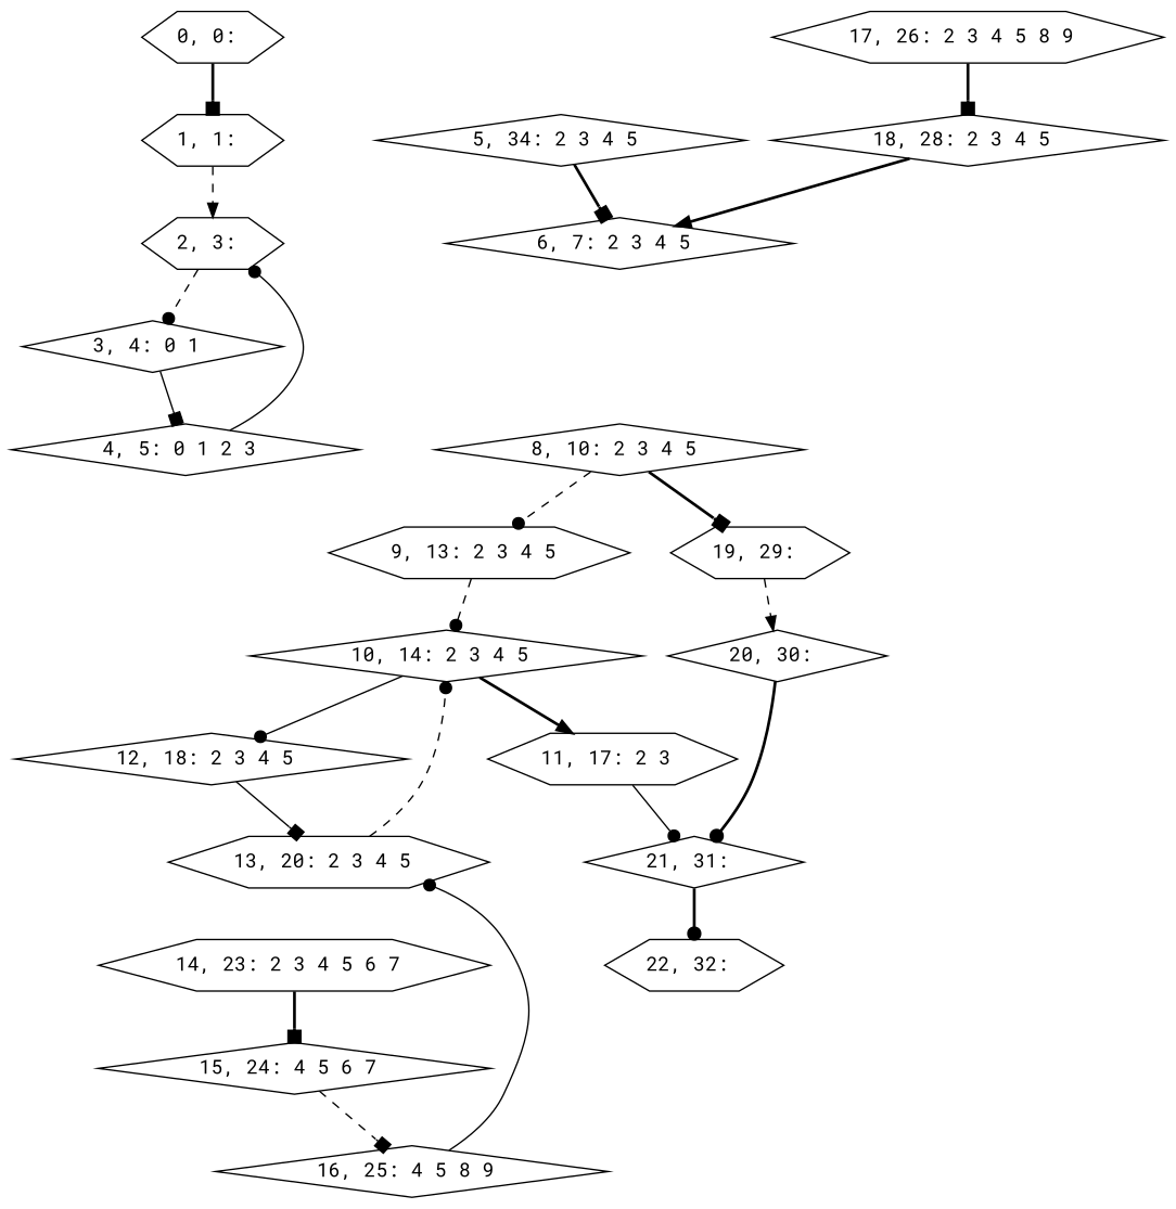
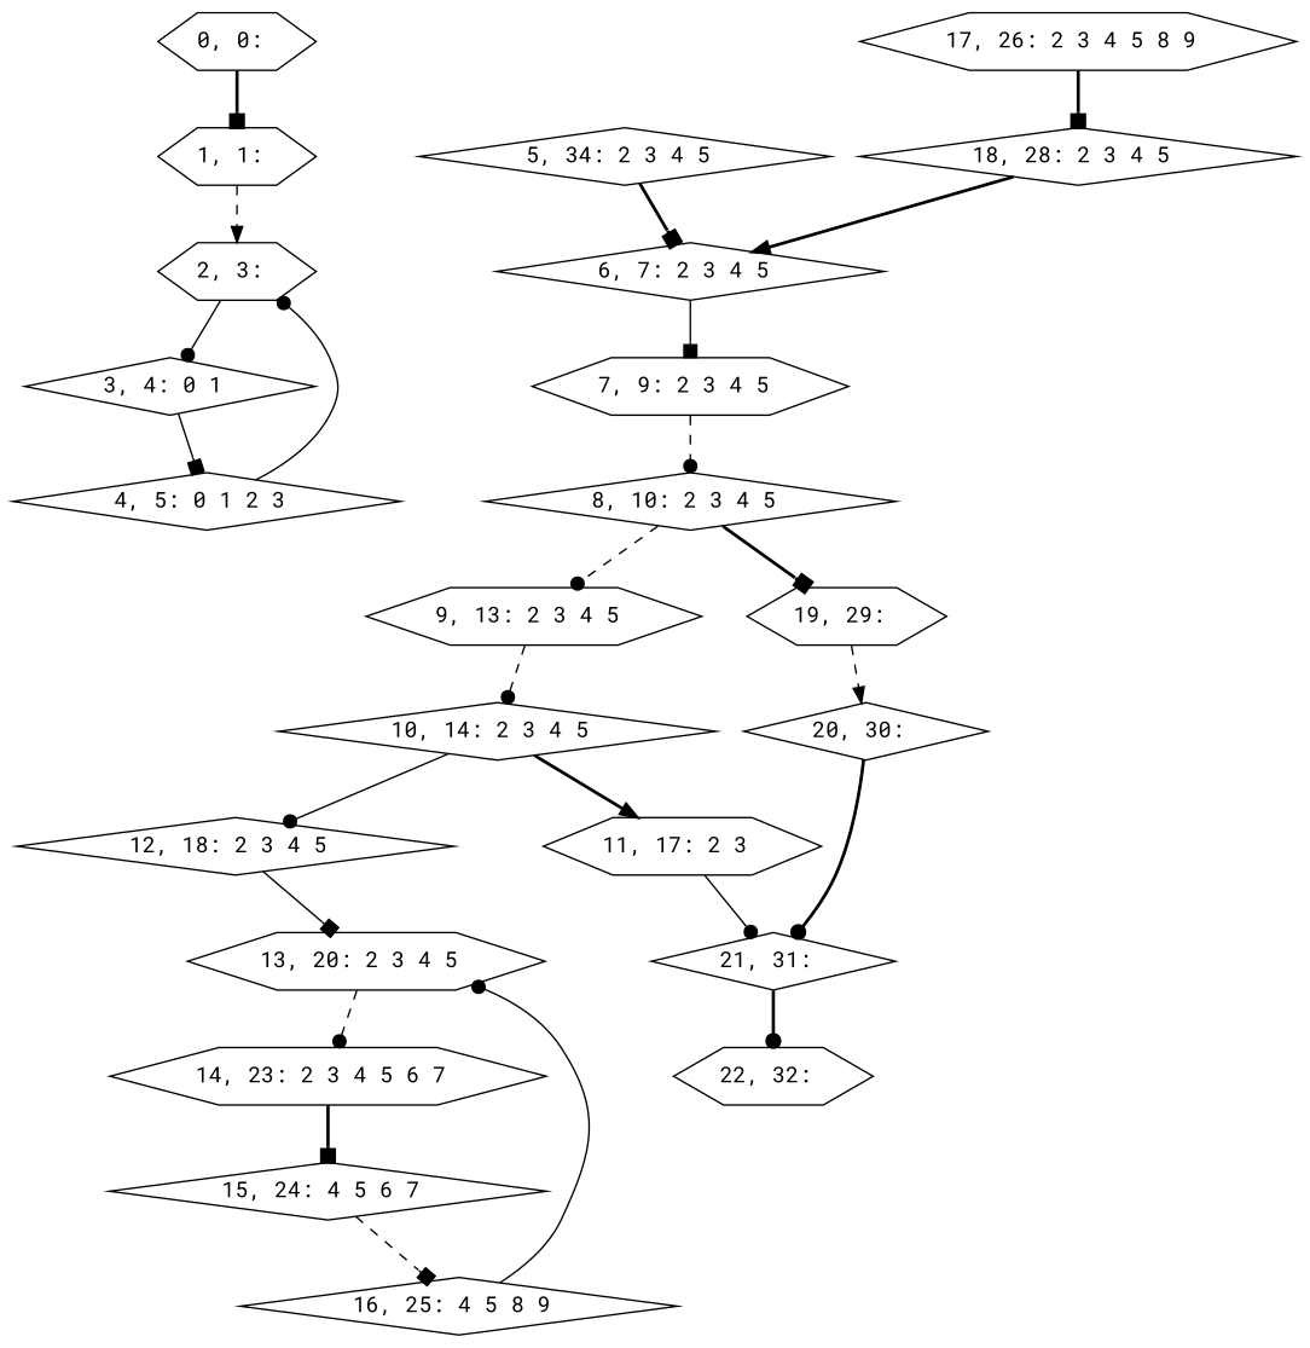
  digraph {
    fontname="Roboto Mono"
    node [fontname="Roboto Mono" shape=diamond]
    edge [arrowhead=dot fontname="Roboto Mono" style=bold]
    n1 [label="0, 0: " shape=hexagon]
    n2 [label="1, 1: " shape=hexagon]
    n3 [label="2, 3: " shape=hexagon]
    n4 [label="3, 4: 0 1 "]
    n5 [label="4, 5: 0 1 2 3 "]
    n6 [label="5, 34: 2 3 4 5 "]
    n7 [label="6, 7: 2 3 4 5 "]
+   n8 [label="7, 9: 2 3 4 5 " shape=hexagon]
    n9 [label="8, 10: 2 3 4 5 "]
    n10 [label="9, 13: 2 3 4 5 " shape=hexagon]
    n11 [label="19, 29: " shape=hexagon]
    n12 [label="10, 14: 2 3 4 5 "]
    n13 [label="20, 30: "]
    n14 [label="11, 17: 2 3 " shape=hexagon]
    n15 [label="12, 18: 2 3 4 5 "]
    n16 [label="21, 31: "]
    n17 [label="13, 20: 2 3 4 5 " shape=hexagon]
    n18 [label="22, 32: " shape=hexagon]
    n19 [label="14, 23: 2 3 4 5 6 7 " shape=hexagon]
    n20 [label="15, 24: 4 5 6 7 "]
    n21 [label="16, 25: 4 5 8 9 "]
    n22 [label="17, 26: 2 3 4 5 8 9 " shape=hexagon]
    n23 [label="18, 28: 2 3 4 5 "]
    n1 -> n2 [arrowhead=box]
    n2 -> n3 [arrowhead=normal style=dashed]
-   n3 -> n4 [style=dashed]
+   n3 -> n4 [style=solid]
    n4 -> n5 [arrowhead=box style=solid]
    n5 -> n3 [style=solid]
    n6 -> n7 [arrowhead=box]
+   n7 -> n8 [arrowhead=box style=solid]
+   n8 -> n9 [style=dashed]
    n9 -> n10 [style=dashed]
    n9 -> n11 [arrowhead=box]
    n10 -> n12 [style=dashed]
    n11 -> n13 [arrowhead=normal style=dashed]
    n12 -> n14 [arrowhead=normal]
    n12 -> n15 [style=solid]
    n13 -> n16
    n14 -> n16 [style=solid]
    n15 -> n17 [arrowhead=box style=solid]
    n16 -> n18
-   n17 -> n12 [style=dashed]
+   n17 -> n19 [style=dashed]
    n19 -> n20 [arrowhead=box]
    n20 -> n21 [arrowhead=box style=dashed]
    n21 -> n17 [style=solid]
    n22 -> n23 [arrowhead=box]
    n23 -> n7 [arrowhead=normal]
  }
